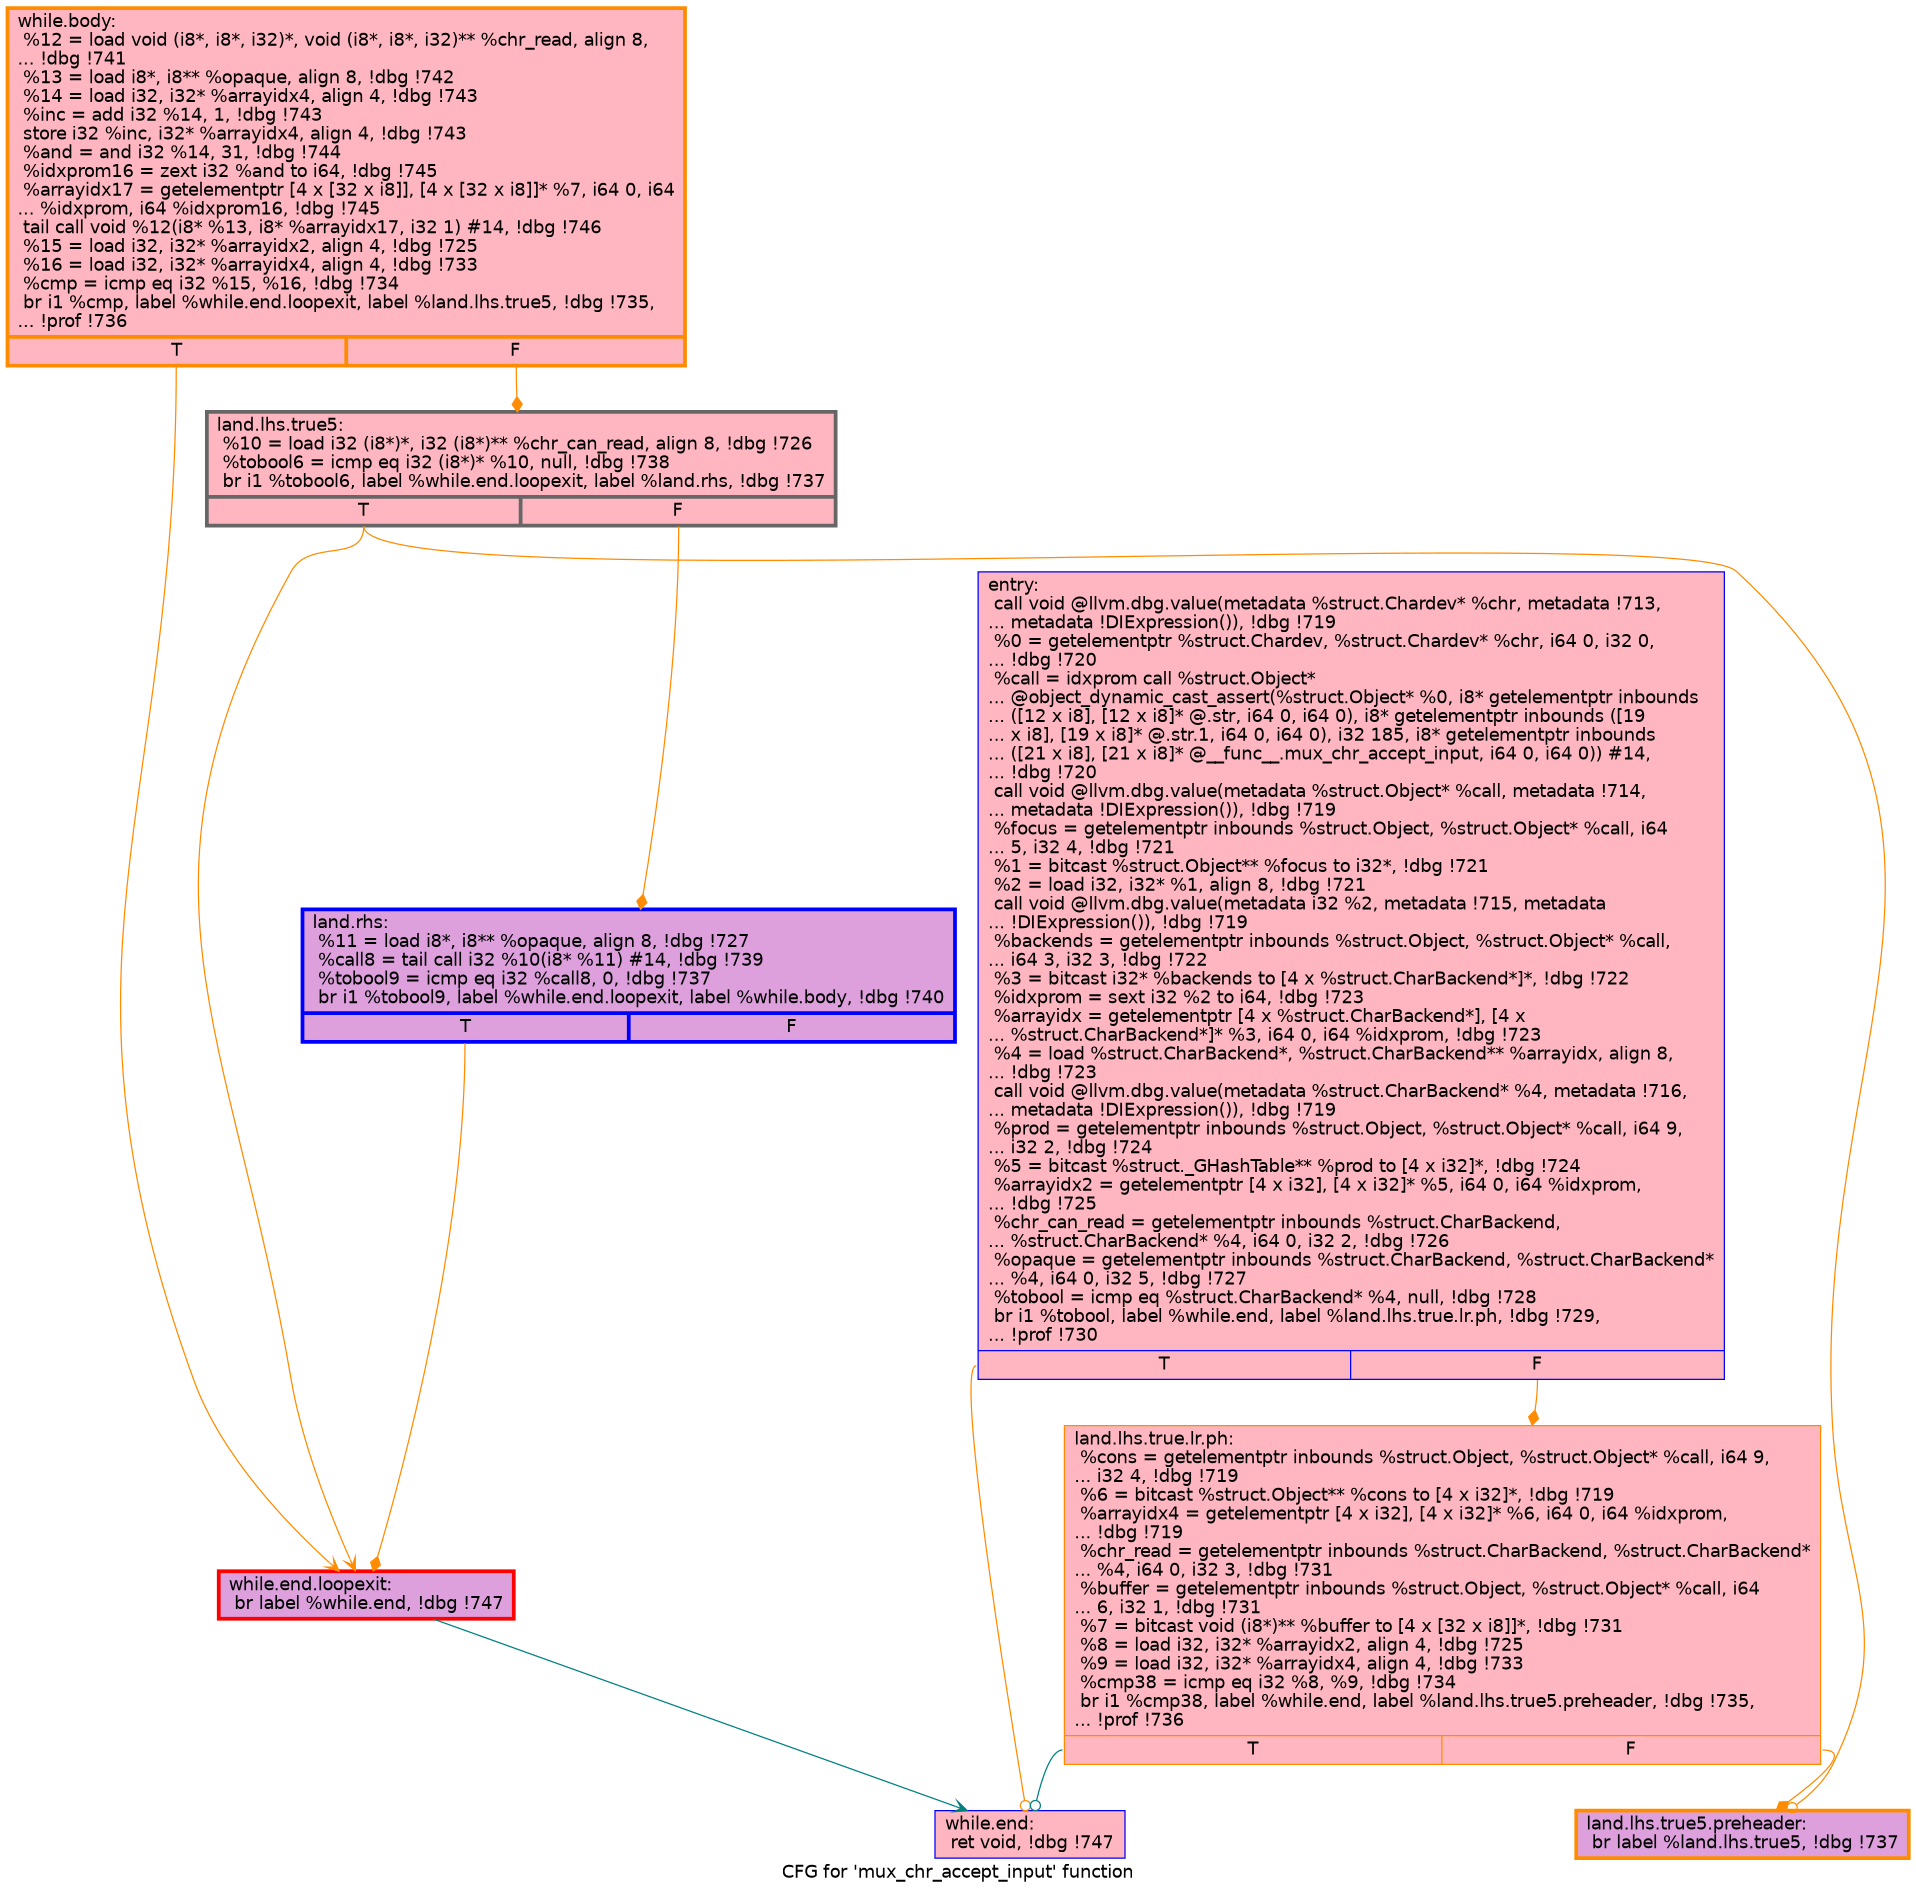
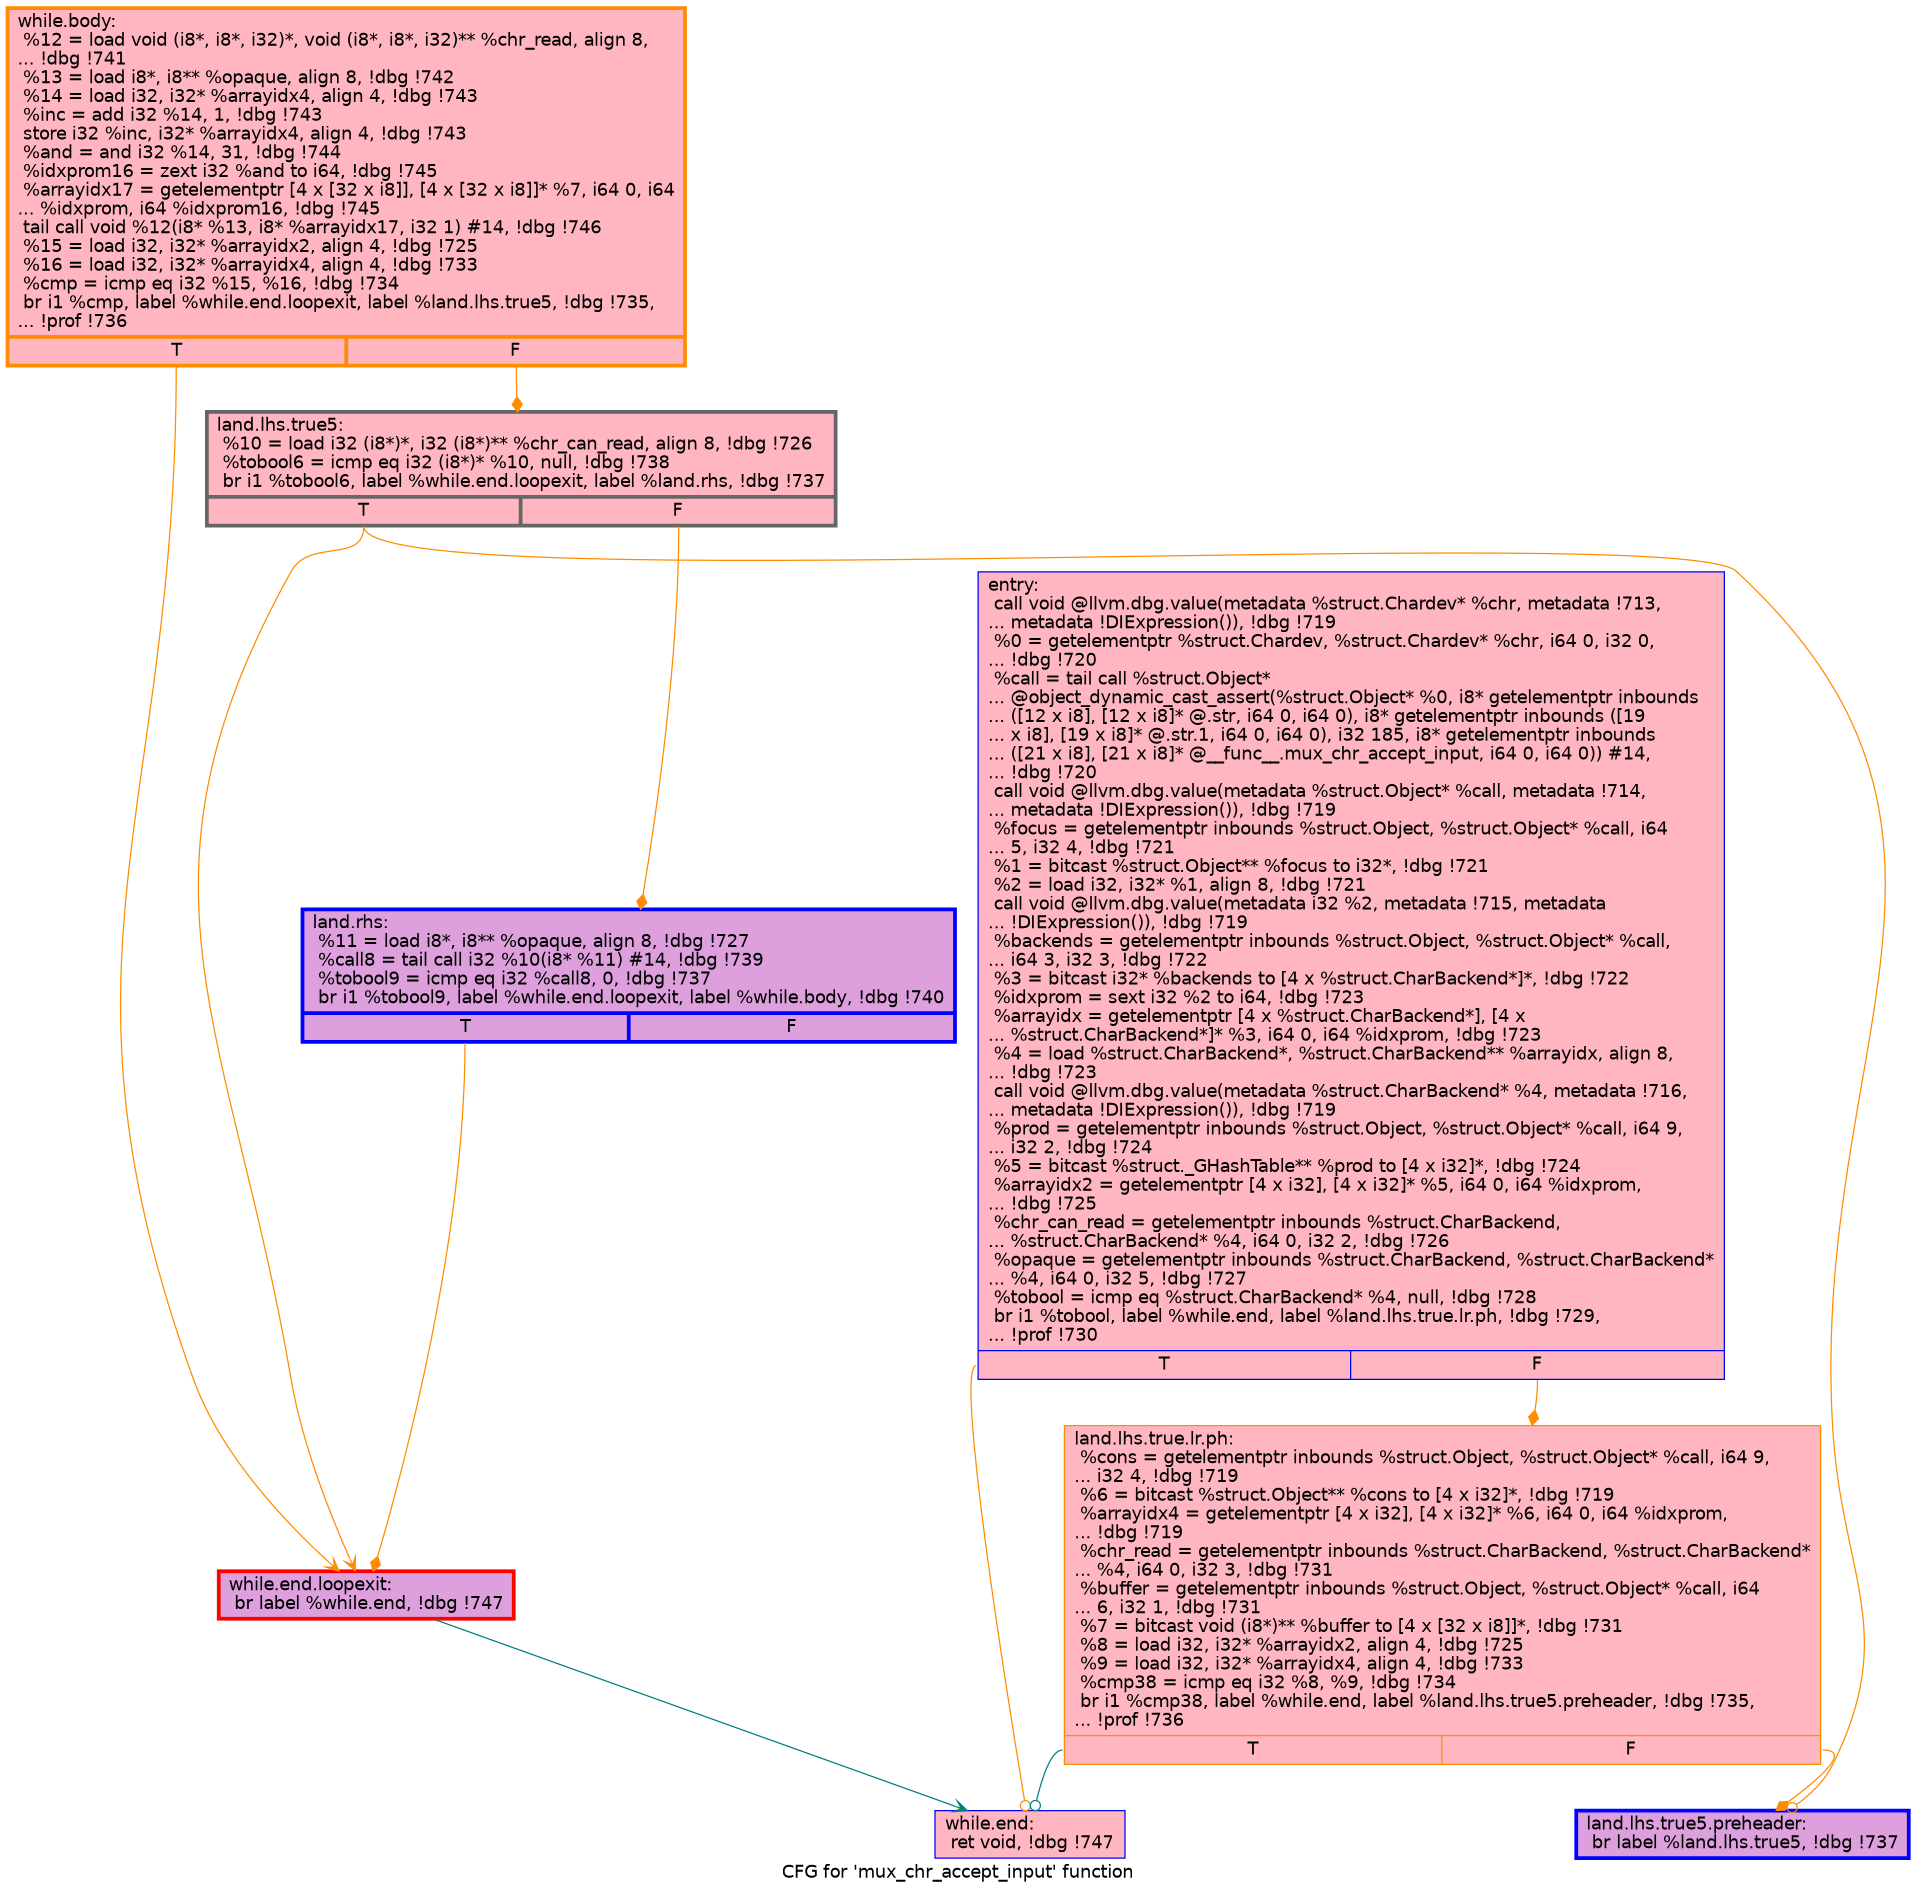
  digraph {
    fontname="DejaVu Sans"
    label="CFG for 'mux_chr_accept_input' function"
    node [color=blue fillcolor=lightpink fontname="DejaVu Sans" shape=record style=filled penwidth=3.0]
    edge [arrowhead=diamond color=darkorange fontname="DejaVu Sans" tailport=s0]
-   n1 [label="{entry:\l  call void @llvm.dbg.value(metadata %struct.Chardev* %chr, metadata !713,\l... metadata !DIExpression()), !dbg !719\l  %0 = getelementptr %struct.Chardev, %struct.Chardev* %chr, i64 0, i32 0,\l... !dbg !720\l  %call = idxprom call %struct.Object*\l... @object_dynamic_cast_assert(%struct.Object* %0, i8* getelementptr inbounds\l... ([12 x i8], [12 x i8]* @.str, i64 0, i64 0), i8* getelementptr inbounds ([19\l... x i8], [19 x i8]* @.str.1, i64 0, i64 0), i32 185, i8* getelementptr inbounds\l... ([21 x i8], [21 x i8]* @__func__.mux_chr_accept_input, i64 0, i64 0)) #14,\l... !dbg !720\l  call void @llvm.dbg.value(metadata %struct.Object* %call, metadata !714,\l... metadata !DIExpression()), !dbg !719\l  %focus = getelementptr inbounds %struct.Object, %struct.Object* %call, i64\l... 5, i32 4, !dbg !721\l  %1 = bitcast %struct.Object** %focus to i32*, !dbg !721\l  %2 = load i32, i32* %1, align 8, !dbg !721\l  call void @llvm.dbg.value(metadata i32 %2, metadata !715, metadata\l... !DIExpression()), !dbg !719\l  %backends = getelementptr inbounds %struct.Object, %struct.Object* %call,\l... i64 3, i32 3, !dbg !722\l  %3 = bitcast i32* %backends to [4 x %struct.CharBackend*]*, !dbg !722\l  %idxprom = sext i32 %2 to i64, !dbg !723\l  %arrayidx = getelementptr [4 x %struct.CharBackend*], [4 x\l... %struct.CharBackend*]* %3, i64 0, i64 %idxprom, !dbg !723\l  %4 = load %struct.CharBackend*, %struct.CharBackend** %arrayidx, align 8,\l... !dbg !723\l  call void @llvm.dbg.value(metadata %struct.CharBackend* %4, metadata !716,\l... metadata !DIExpression()), !dbg !719\l  %prod = getelementptr inbounds %struct.Object, %struct.Object* %call, i64 9,\l... i32 2, !dbg !724\l  %5 = bitcast %struct._GHashTable** %prod to [4 x i32]*, !dbg !724\l  %arrayidx2 = getelementptr [4 x i32], [4 x i32]* %5, i64 0, i64 %idxprom,\l... !dbg !725\l  %chr_can_read = getelementptr inbounds %struct.CharBackend,\l... %struct.CharBackend* %4, i64 0, i32 2, !dbg !726\l  %opaque = getelementptr inbounds %struct.CharBackend, %struct.CharBackend*\l... %4, i64 0, i32 5, !dbg !727\l  %tobool = icmp eq %struct.CharBackend* %4, null, !dbg !728\l  br i1 %tobool, label %while.end, label %land.lhs.true.lr.ph, !dbg !729,\l... !prof !730\l|{<s0>T|<s1>F}}" penwidth=""]
+   n1 [label="{entry:\l  call void @llvm.dbg.value(metadata %struct.Chardev* %chr, metadata !713,\l... metadata !DIExpression()), !dbg !719\l  %0 = getelementptr %struct.Chardev, %struct.Chardev* %chr, i64 0, i32 0,\l... !dbg !720\l  %call = tail call %struct.Object*\l... @object_dynamic_cast_assert(%struct.Object* %0, i8* getelementptr inbounds\l... ([12 x i8], [12 x i8]* @.str, i64 0, i64 0), i8* getelementptr inbounds ([19\l... x i8], [19 x i8]* @.str.1, i64 0, i64 0), i32 185, i8* getelementptr inbounds\l... ([21 x i8], [21 x i8]* @__func__.mux_chr_accept_input, i64 0, i64 0)) #14,\l... !dbg !720\l  call void @llvm.dbg.value(metadata %struct.Object* %call, metadata !714,\l... metadata !DIExpression()), !dbg !719\l  %focus = getelementptr inbounds %struct.Object, %struct.Object* %call, i64\l... 5, i32 4, !dbg !721\l  %1 = bitcast %struct.Object** %focus to i32*, !dbg !721\l  %2 = load i32, i32* %1, align 8, !dbg !721\l  call void @llvm.dbg.value(metadata i32 %2, metadata !715, metadata\l... !DIExpression()), !dbg !719\l  %backends = getelementptr inbounds %struct.Object, %struct.Object* %call,\l... i64 3, i32 3, !dbg !722\l  %3 = bitcast i32* %backends to [4 x %struct.CharBackend*]*, !dbg !722\l  %idxprom = sext i32 %2 to i64, !dbg !723\l  %arrayidx = getelementptr [4 x %struct.CharBackend*], [4 x\l... %struct.CharBackend*]* %3, i64 0, i64 %idxprom, !dbg !723\l  %4 = load %struct.CharBackend*, %struct.CharBackend** %arrayidx, align 8,\l... !dbg !723\l  call void @llvm.dbg.value(metadata %struct.CharBackend* %4, metadata !716,\l... metadata !DIExpression()), !dbg !719\l  %prod = getelementptr inbounds %struct.Object, %struct.Object* %call, i64 9,\l... i32 2, !dbg !724\l  %5 = bitcast %struct._GHashTable** %prod to [4 x i32]*, !dbg !724\l  %arrayidx2 = getelementptr [4 x i32], [4 x i32]* %5, i64 0, i64 %idxprom,\l... !dbg !725\l  %chr_can_read = getelementptr inbounds %struct.CharBackend,\l... %struct.CharBackend* %4, i64 0, i32 2, !dbg !726\l  %opaque = getelementptr inbounds %struct.CharBackend, %struct.CharBackend*\l... %4, i64 0, i32 5, !dbg !727\l  %tobool = icmp eq %struct.CharBackend* %4, null, !dbg !728\l  br i1 %tobool, label %while.end, label %land.lhs.true.lr.ph, !dbg !729,\l... !prof !730\l|{<s0>T|<s1>F}}" penwidth=""]
    n2 [label="{while.end:                                        \l  ret void, !dbg !747\l}" penwidth=""]
    n3 [color=darkorange label="{land.lhs.true.lr.ph:                              \l  %cons = getelementptr inbounds %struct.Object, %struct.Object* %call, i64 9,\l... i32 4, !dbg !719\l  %6 = bitcast %struct.Object** %cons to [4 x i32]*, !dbg !719\l  %arrayidx4 = getelementptr [4 x i32], [4 x i32]* %6, i64 0, i64 %idxprom,\l... !dbg !719\l  %chr_read = getelementptr inbounds %struct.CharBackend, %struct.CharBackend*\l... %4, i64 0, i32 3, !dbg !731\l  %buffer = getelementptr inbounds %struct.Object, %struct.Object* %call, i64\l... 6, i32 1, !dbg !731\l  %7 = bitcast void (i8*)** %buffer to [4 x [32 x i8]]*, !dbg !731\l  %8 = load i32, i32* %arrayidx2, align 4, !dbg !725\l  %9 = load i32, i32* %arrayidx4, align 4, !dbg !733\l  %cmp38 = icmp eq i32 %8, %9, !dbg !734\l  br i1 %cmp38, label %while.end, label %land.lhs.true5.preheader, !dbg !735,\l... !prof !736\l|{<s0>T|<s1>F}}" penwidth=""]
-   n4 [color=darkorange fillcolor=plum label="{land.lhs.true5.preheader:                         \l  br label %land.lhs.true5, !dbg !737\l}"]
+   n4 [fillcolor=plum label="{land.lhs.true5.preheader:                         \l  br label %land.lhs.true5, !dbg !737\l}"]
    n5 [color=gray40 label="{land.lhs.true5:                                   \l  %10 = load i32 (i8*)*, i32 (i8*)** %chr_can_read, align 8, !dbg !726\l  %tobool6 = icmp eq i32 (i8*)* %10, null, !dbg !738\l  br i1 %tobool6, label %while.end.loopexit, label %land.rhs, !dbg !737\l|{<s0>T|<s1>F}}"]
    n6 [color=red fillcolor=plum label="{while.end.loopexit:                               \l  br label %while.end, !dbg !747\l}"]
    n7 [fillcolor=plum label="{land.rhs:                                         \l  %11 = load i8*, i8** %opaque, align 8, !dbg !727\l  %call8 = tail call i32 %10(i8* %11) #14, !dbg !739\l  %tobool9 = icmp eq i32 %call8, 0, !dbg !737\l  br i1 %tobool9, label %while.end.loopexit, label %while.body, !dbg !740\l|{<s0>T|<s1>F}}"]
    n8 [color=darkorange label="{while.body:                                       \l  %12 = load void (i8*, i8*, i32)*, void (i8*, i8*, i32)** %chr_read, align 8,\l... !dbg !741\l  %13 = load i8*, i8** %opaque, align 8, !dbg !742\l  %14 = load i32, i32* %arrayidx4, align 4, !dbg !743\l  %inc = add i32 %14, 1, !dbg !743\l  store i32 %inc, i32* %arrayidx4, align 4, !dbg !743\l  %and = and i32 %14, 31, !dbg !744\l  %idxprom16 = zext i32 %and to i64, !dbg !745\l  %arrayidx17 = getelementptr [4 x [32 x i8]], [4 x [32 x i8]]* %7, i64 0, i64\l... %idxprom, i64 %idxprom16, !dbg !745\l  tail call void %12(i8* %13, i8* %arrayidx17, i32 1) #14, !dbg !746\l  %15 = load i32, i32* %arrayidx2, align 4, !dbg !725\l  %16 = load i32, i32* %arrayidx4, align 4, !dbg !733\l  %cmp = icmp eq i32 %15, %16, !dbg !734\l  br i1 %cmp, label %while.end.loopexit, label %land.lhs.true5, !dbg !735,\l... !prof !736\l|{<s0>T|<s1>F}}"]
    n1 -> n2 [arrowhead=odot]
    n1 -> n3 [tailport=s1]
    n3 -> n2 [arrowhead=odot color=teal]
    n3 -> n4 [tailport=s1]
    n5 -> n4 [arrowhead=odot]
    n5 -> n6 [arrowhead=vee]
    n5 -> n7 [tailport=s1]
    n6 -> n2 [arrowhead=vee color=teal]
    n7 -> n6
    n8 -> n5 [tailport=s1]
    n8 -> n6 [arrowhead=vee]
  }
